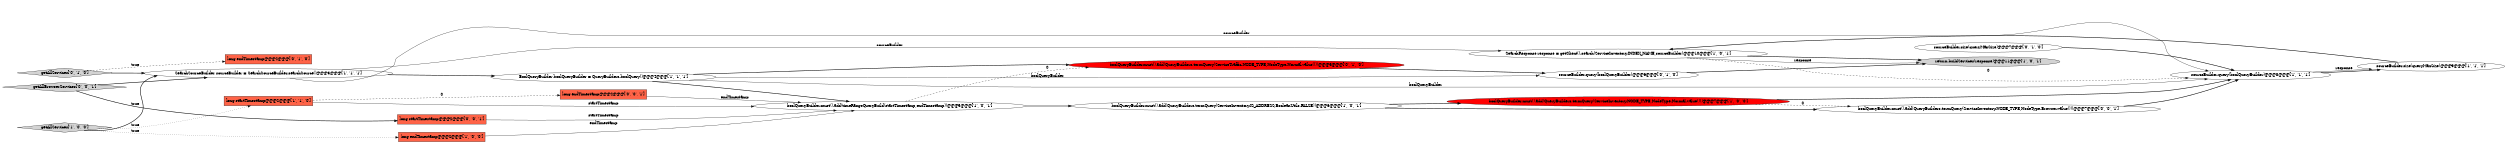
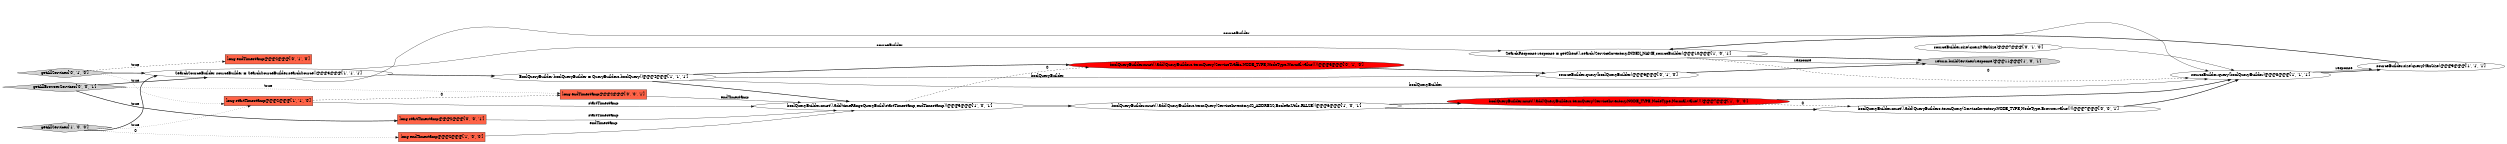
  digraph {
    rankdir=LR
    node [fillcolor=white shape=ellipse style=filled]
    edge [style=bold]
    n1 [label="sourceBuilder.query(boolQueryBuilder)@@@6@@@['0', '1', '0']"]
    n2 [fillcolor=lightgray label="return buildServices(response)@@@11@@@['1', '0', '1']"]
    n3 [label="sourceBuilder.size(queryMaxSize)@@@7@@@['0', '1', '0']"]
    n4 [label="sourceBuilder.query(boolQueryBuilder)@@@8@@@['1', '1', '1']"]
    n5 [fillcolor=lightgray label="getAllServices['0', '1', '0']" shape=diamond]
    n6 [label="SearchSourceBuilder sourceBuilder = SearchSourceBuilder.searchSource()@@@3@@@['1', '1', '1']"]
    n7 [fillcolor=tomato label="long endTimestamp@@@2@@@['0', '1', '0']" shape=box]
    n8 [fillcolor=tomato label="long startTimestamp@@@2@@@['1', '1', '0']" shape=box]
    n9 [label="SearchResponse response = getClient().search(ServiceInventory.INDEX_NAME,sourceBuilder)@@@10@@@['1', '0', '1']"]
    n10 [label="BoolQueryBuilder boolQueryBuilder = QueryBuilders.boolQuery()@@@4@@@['1', '1', '1']"]
    n11 [label="boolQueryBuilder.must().add(timeRangeQueryBuild(startTimestamp,endTimestamp))@@@5@@@['1', '0', '1']"]
    n12 [fillcolor=tomato label="long endTimestamp@@@2@@@['0', '0', '1']" shape=box]
    n13 [fillcolor=tomato label="long startTimestamp@@@2@@@['0', '0', '1']" shape=box]
    n14 [label="boolQueryBuilder.must().add(QueryBuilders.termQuery(ServiceInventory.IS_ADDRESS,BooleanUtils.FALSE))@@@6@@@['1', '0', '1']"]
    n15 [fillcolor=red label="boolQueryBuilder.must().add(QueryBuilders.termQuery(ServiceTraffic.NODE_TYPE,NodeType.Normal.value()))@@@5@@@['0', '1', '0']"]
    n16 [fillcolor=lightgray label="getAllBrowserServices['0', '0', '1']" shape=diamond]
    n17 [label="sourceBuilder.size(queryMaxSize)@@@9@@@['1', '1', '1']"]
    n18 [fillcolor=lightgray label="getAllServices['1', '0', '0']" shape=diamond]
    n19 [fillcolor=tomato label="long endTimestamp@@@2@@@['1', '0', '0']" shape=box]
    n20 [label="boolQueryBuilder.must().add(QueryBuilders.termQuery(ServiceInventory.NODE_TYPE,NodeType.Browser.value()))@@@7@@@['0', '0', '1']"]
    n21 [fillcolor=red label="boolQueryBuilder.must().add(QueryBuilders.termQuery(ServiceInventory.NODE_TYPE,NodeType.Normal.value()))@@@7@@@['1', '0', '0']"]
    n1 -> n2
-   n3 -> n4
+   n3 -> n4 [style=solid]
    n4 -> n17
    n4 -> n17 [label=response style=solid]
    n5 -> n6
    n5 -> n7 [label=true style=dashed]
+   n5 -> n8 [label=true style=dotted]
    n6 -> n4 [label=sourceBuilder style=solid]
    n6 -> n9 [label=sourceBuilder style=solid]
    n6 -> n10
    n8 -> n11 [label=startTimestamp style=solid]
    n8 -> n12 [label=0 style=dashed]
    n9 -> n2
    n9 -> n2 [label=response style=solid]
    n9 -> n4 [label=0 style=dashed]
    n10 -> n1 [label=boolQueryBuilder style=solid]
    n10 -> n4 [label=boolQueryBuilder style=solid]
    n10 -> n11
    n10 -> n15
    n11 -> n14
    n11 -> n15 [label=0 style=dashed]
    n12 -> n11 [label=endTimestamp style=solid]
    n13 -> n11 [label=startTimestamp style=solid]
    n14 -> n20
    n14 -> n21
    n15 -> n1
    n16 -> n6
+   n16 -> n12 [label=true style=dotted]
    n16 -> n13 [label=true]
    n17 -> n9
    n18 -> n6
    n18 -> n8 [label=true style=dotted]
-   n18 -> n19 [label=true style=dotted]
+   n18 -> n19 [label=0 style=dotted]
    n19 -> n11 [label=endTimestamp style=solid]
    n20 -> n4
    n21 -> n4
    n21 -> n20 [label=0 style=dashed]
  }
